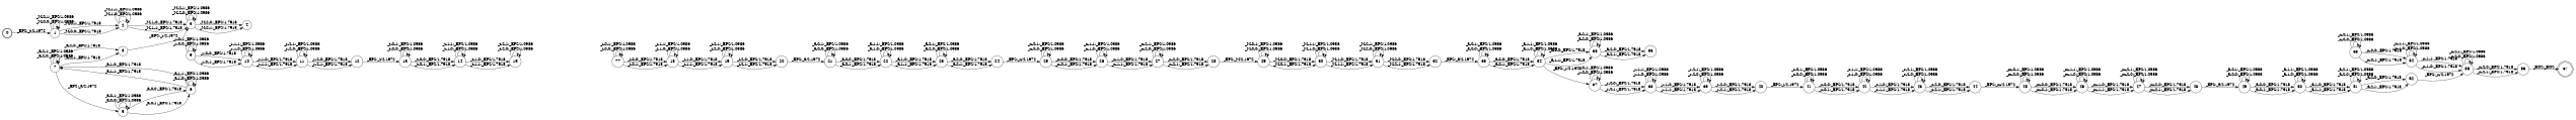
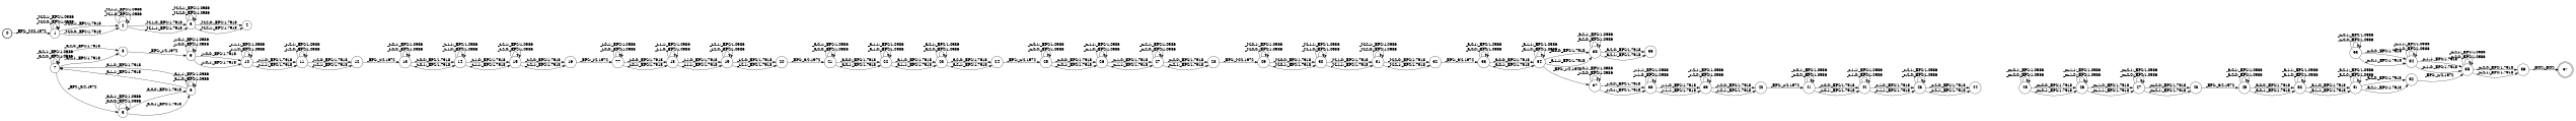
  digraph {
    nodesep=0.25
    rankdir=LR
    ranksep=0.4
    node [fontsize=14 shape=circle style=solid]
    edge [fontsize=14]
    n1 [label=0 style=bold]
    n2 [label=1]
    n3 [label=2]
    n4 [label=3]
    n5 [label=4]
    n6 [label=5]
    n7 [label=6]
    n8 [label=7]
    n9 [label=8]
    n10 [label=9]
    n11 [label=10]
    n12 [label=11]
    n13 [label=12]
    n14 [label=13]
    n15 [label=14]
    n16 [label=15]
+   n17 [label=16]
    n18 [label=77]
    n19 [label=18]
    n20 [label=19]
    n21 [label=20]
    n22 [label=21]
    n23 [label=22]
    n24 [label=23]
    n25 [label=24]
    n26 [label=25]
    n27 [label=26]
    n28 [label=27]
    n29 [label=28]
    n30 [label=29]
    n31 [label=30]
    n32 [label=31]
    n33 [label=32]
    n34 [label=33]
    n35 [label=34]
    n36 [label=35]
    n37 [label=37]
    n38 [label=36]
    n39 [label=38]
    n40 [label=39]
    n41 [label=40]
    n42 [label=41]
    n43 [label=42]
    n44 [label=43]
    n45 [label=44]
    n46 [label=45]
    n47 [label=46]
    n48 [label=47]
    n49 [label=48]
    n50 [label=49]
    n51 [label=50]
    n52 [label=51]
    n53 [label=52]
    n54 [label=55]
    n55 [label=53]
    n56 [label=54]
    n57 [label=56]
    n58 [label=57 shape=doublecircle]
-   n1 -> n2 [label="_EPS:_t/2.1972"]
+   n1 -> n2 [label="_EPS:_M/2.1972"]
    n2 -> n2 [label="_M-0-0:_EPS/1.0986"]
    n2 -> n2 [label="_M-0-1:_EPS/1.0986"]
    n2 -> n3 [label="_M-0-0:_EPS/1.7918"]
    n2 -> n3 [label="_M-0-1:_EPS/1.7918"]
    n3 -> n3 [label="_M-1-0:_EPS/1.0986"]
    n3 -> n3 [label="_M-1-1:_EPS/1.0986"]
    n3 -> n4 [label="_M-1-0:_EPS/1.7918"]
    n3 -> n4 [label="_M-1-1:_EPS/1.7918"]
    n4 -> n4 [label="_M-2-0:_EPS/1.0986"]
    n4 -> n4 [label="_M-2-1:_EPS/1.0986"]
    n4 -> n5 [label="_M-2-0:_EPS/1.7918"]
    n4 -> n5 [label="_M-2-1:_EPS/1.7918"]
    n6 -> n6 [label="_a-0-0:_EPS/1.0986"]
    n6 -> n6 [label="_a-0-1:_EPS/1.0986"]
    n6 -> n7 [label="_a-0-0:_EPS/1.7918"]
    n6 -> n7 [label="_a-0-1:_EPS/1.7918"]
    n7 -> n7 [label="_a-1-0:_EPS/1.0986"]
    n7 -> n7 [label="_a-1-1:_EPS/1.0986"]
    n7 -> n8 [label="_a-1-0:_EPS/1.7918"]
    n7 -> n8 [label="_a-1-1:_EPS/1.7918"]
    n8 -> n6 [label="_EPS:_a/2.1972"]
    n8 -> n8 [label="_a-2-0:_EPS/1.0986"]
    n8 -> n8 [label="_a-2-1:_EPS/1.0986"]
    n8 -> n9 [label="_a-2-0:_EPS/1.7918"]
    n8 -> n9 [label="_a-2-1:_EPS/1.7918"]
-   n9 -> n4 [label="_EPS:_r/2.1972"]
+   n9 -> n10 [label="_EPS:_r/2.1972"]
    n10 -> n10 [label="_r-0-0:_EPS/1.0986"]
    n10 -> n10 [label="_r-0-1:_EPS/1.0986"]
    n10 -> n11 [label="_r-0-0:_EPS/1.7918"]
    n10 -> n11 [label="_r-0-1:_EPS/1.7918"]
    n11 -> n11 [label="_r-1-0:_EPS/1.0986"]
    n11 -> n11 [label="_r-1-1:_EPS/1.0986"]
    n11 -> n12 [label="_r-1-0:_EPS/1.7918"]
    n11 -> n12 [label="_r-1-1:_EPS/1.7918"]
    n12 -> n12 [label="_r-2-0:_EPS/1.0986"]
    n12 -> n12 [label="_r-2-1:_EPS/1.0986"]
    n12 -> n13 [label="_r-2-0:_EPS/1.7918"]
    n12 -> n13 [label="_r-2-1:_EPS/1.7918"]
    n13 -> n14 [label="_EPS:_t/2.1972"]
    n14 -> n14 [label="_t-0-0:_EPS/1.0986"]
    n14 -> n14 [label="_t-0-1:_EPS/1.0986"]
    n14 -> n15 [label="_t-0-0:_EPS/1.7918"]
    n14 -> n15 [label="_t-0-1:_EPS/1.7918"]
    n15 -> n15 [label="_t-1-0:_EPS/1.0986"]
    n15 -> n15 [label="_t-1-1:_EPS/1.0986"]
    n15 -> n16 [label="_t-1-0:_EPS/1.7918"]
    n15 -> n16 [label="_t-1-1:_EPS/1.7918"]
    n16 -> n16 [label="_t-2-0:_EPS/1.0986"]
    n16 -> n16 [label="_t-2-1:_EPS/1.0986"]
+   n16 -> n17 [label="_t-2-0:_EPS/1.7918"]
+   n16 -> n17 [label="_t-2-1:_EPS/1.7918"]
+   n17 -> n18 [label="_EPS:_i/2.1972"]
    n18 -> n18 [label="_i-0-0:_EPS/1.0986"]
    n18 -> n18 [label="_i-0-1:_EPS/1.0986"]
    n18 -> n19 [label="_i-0-0:_EPS/1.7918"]
    n18 -> n19 [label="_i-0-1:_EPS/1.7918"]
    n19 -> n19 [label="_i-1-0:_EPS/1.0986"]
    n19 -> n19 [label="_i-1-1:_EPS/1.0986"]
    n19 -> n20 [label="_i-1-0:_EPS/1.7918"]
    n19 -> n20 [label="_i-1-1:_EPS/1.7918"]
    n20 -> n20 [label="_i-2-0:_EPS/1.0986"]
    n20 -> n20 [label="_i-2-1:_EPS/1.0986"]
    n20 -> n21 [label="_i-2-0:_EPS/1.7918"]
    n20 -> n21 [label="_i-2-1:_EPS/1.7918"]
    n21 -> n22 [label="_EPS:_a/2.1972"]
    n22 -> n22 [label="_a-0-0:_EPS/1.0986"]
    n22 -> n22 [label="_a-0-1:_EPS/1.0986"]
    n22 -> n23 [label="_a-0-0:_EPS/1.7918"]
    n22 -> n23 [label="_a-0-1:_EPS/1.7918"]
    n23 -> n23 [label="_a-1-0:_EPS/1.0986"]
    n23 -> n23 [label="_a-1-1:_EPS/1.0986"]
    n23 -> n24 [label="_a-1-0:_EPS/1.7918"]
    n23 -> n24 [label="_a-1-1:_EPS/1.7918"]
    n24 -> n24 [label="_a-2-0:_EPS/1.0986"]
    n24 -> n24 [label="_a-2-1:_EPS/1.0986"]
    n24 -> n25 [label="_a-2-0:_EPS/1.7918"]
    n24 -> n25 [label="_a-2-1:_EPS/1.7918"]
    n25 -> n26 [label="_EPS:_n/2.1972"]
    n26 -> n26 [label="_n-0-0:_EPS/1.0986"]
    n26 -> n26 [label="_n-0-1:_EPS/1.0986"]
    n26 -> n27 [label="_n-0-0:_EPS/1.7918"]
    n26 -> n27 [label="_n-0-1:_EPS/1.7918"]
    n27 -> n27 [label="_n-1-0:_EPS/1.0986"]
    n27 -> n27 [label="_n-1-1:_EPS/1.0986"]
    n27 -> n28 [label="_n-1-0:_EPS/1.7918"]
    n27 -> n28 [label="_n-1-1:_EPS/1.7918"]
    n28 -> n28 [label="_n-2-0:_EPS/1.0986"]
    n28 -> n28 [label="_n-2-1:_EPS/1.0986"]
    n28 -> n29 [label="_n-2-0:_EPS/1.7918"]
    n28 -> n29 [label="_n-2-1:_EPS/1.7918"]
    n29 -> n30 [label="_EPS:_M/2.1972"]
    n30 -> n30 [label="_M-0-0:_EPS/1.0986"]
    n30 -> n30 [label="_M-0-1:_EPS/1.0986"]
    n30 -> n31 [label="_M-0-0:_EPS/1.7918"]
    n30 -> n31 [label="_M-0-1:_EPS/1.7918"]
    n31 -> n31 [label="_M-1-0:_EPS/1.0986"]
    n31 -> n31 [label="_M-1-1:_EPS/1.0986"]
    n31 -> n32 [label="_M-1-0:_EPS/1.7918"]
    n31 -> n32 [label="_M-1-1:_EPS/1.7918"]
    n32 -> n32 [label="_M-2-0:_EPS/1.0986"]
    n32 -> n32 [label="_M-2-1:_EPS/1.0986"]
    n32 -> n33 [label="_M-2-0:_EPS/1.7918"]
    n32 -> n33 [label="_M-2-1:_EPS/1.7918"]
    n33 -> n34 [label="_EPS:_a/2.1972"]
    n34 -> n34 [label="_a-0-0:_EPS/1.0986"]
    n34 -> n34 [label="_a-0-1:_EPS/1.0986"]
    n34 -> n35 [label="_a-0-0:_EPS/1.7918"]
    n34 -> n35 [label="_a-0-1:_EPS/1.7918"]
    n35 -> n35 [label="_a-1-0:_EPS/1.0986"]
    n35 -> n35 [label="_a-1-1:_EPS/1.0986"]
    n35 -> n36 [label="_a-1-0:_EPS/1.7918"]
    n35 -> n36 [label="_a-1-1:_EPS/1.7918"]
    n35 -> n37 [label="_EPS:_r/2.1972"]
    n36 -> n36 [label="_a-2-0:_EPS/1.0986"]
    n36 -> n36 [label="_a-2-1:_EPS/1.0986"]
    n36 -> n38 [label="_a-2-0:_EPS/1.7918"]
    n36 -> n38 [label="_a-2-1:_EPS/1.7918"]
    n37 -> n37 [label="_r-0-0:_EPS/1.0986"]
    n37 -> n37 [label="_r-0-1:_EPS/1.0986"]
    n37 -> n39 [label="_r-0-0:_EPS/1.7918"]
    n37 -> n39 [label="_r-0-1:_EPS/1.7918"]
    n39 -> n39 [label="_r-1-0:_EPS/1.0986"]
    n39 -> n39 [label="_r-1-1:_EPS/1.0986"]
    n39 -> n40 [label="_r-1-0:_EPS/1.7918"]
    n39 -> n40 [label="_r-1-1:_EPS/1.7918"]
    n40 -> n40 [label="_r-2-0:_EPS/1.0986"]
    n40 -> n40 [label="_r-2-1:_EPS/1.0986"]
    n40 -> n41 [label="_r-2-0:_EPS/1.7918"]
    n40 -> n41 [label="_r-2-1:_EPS/1.7918"]
-   n41 -> n42 [label="_EPS:_i/2.1972"]
+   n41 -> n42 [label="_EPS:_s/2.1972"]
    n42 -> n42 [label="_s-0-0:_EPS/1.0986"]
    n42 -> n42 [label="_s-0-1:_EPS/1.0986"]
    n42 -> n43 [label="_s-0-0:_EPS/1.7918"]
    n42 -> n43 [label="_s-0-1:_EPS/1.7918"]
    n43 -> n43 [label="_s-1-0:_EPS/1.0986"]
    n43 -> n43 [label="_s-1-1:_EPS/1.0986"]
    n43 -> n44 [label="_s-1-0:_EPS/1.7918"]
    n43 -> n44 [label="_s-1-1:_EPS/1.7918"]
    n44 -> n44 [label="_s-2-0:_EPS/1.0986"]
    n44 -> n44 [label="_s-2-1:_EPS/1.0986"]
    n44 -> n45 [label="_s-2-0:_EPS/1.7918"]
    n44 -> n45 [label="_s-2-1:_EPS/1.7918"]
-   n45 -> n46 [label="_EPS:_m/2.1972"]
    n46 -> n46 [label="_m-0-0:_EPS/1.0986"]
    n46 -> n46 [label="_m-0-1:_EPS/1.0986"]
    n46 -> n47 [label="_m-0-0:_EPS/1.7918"]
    n46 -> n47 [label="_m-0-1:_EPS/1.7918"]
    n47 -> n47 [label="_m-1-0:_EPS/1.0986"]
    n47 -> n47 [label="_m-1-1:_EPS/1.0986"]
    n47 -> n48 [label="_m-1-0:_EPS/1.7918"]
    n47 -> n48 [label="_m-1-1:_EPS/1.7918"]
    n48 -> n48 [label="_m-2-0:_EPS/1.0986"]
    n48 -> n48 [label="_m-2-1:_EPS/1.0986"]
    n48 -> n49 [label="_m-2-0:_EPS/1.7918"]
    n48 -> n49 [label="_m-2-1:_EPS/1.7918"]
    n49 -> n50 [label="_EPS:_a/2.1972"]
    n50 -> n50 [label="_a-0-0:_EPS/1.0986"]
    n50 -> n50 [label="_a-0-1:_EPS/1.0986"]
    n50 -> n51 [label="_a-0-0:_EPS/1.7918"]
    n50 -> n51 [label="_a-0-1:_EPS/1.7918"]
    n51 -> n51 [label="_a-1-0:_EPS/1.0986"]
    n51 -> n51 [label="_a-1-1:_EPS/1.0986"]
    n51 -> n52 [label="_a-1-0:_EPS/1.7918"]
    n51 -> n52 [label="_a-1-1:_EPS/1.7918"]
    n52 -> n52 [label="_a-2-0:_EPS/1.0986"]
    n52 -> n52 [label="_a-2-1:_EPS/1.0986"]
    n52 -> n53 [label="_a-2-0:_EPS/1.7918"]
    n52 -> n53 [label="_a-2-1:_EPS/1.7918"]
    n53 -> n54 [label="_EPS:_n/2.1972"]
    n54 -> n54 [label="_n-2-0:_EPS/1.0986"]
    n54 -> n54 [label="_n-2-1:_EPS/1.0986"]
    n54 -> n57 [label="_n-2-0:_EPS/1.7918"]
    n54 -> n57 [label="_n-2-1:_EPS/1.7918"]
    n55 -> n55 [label="_n-0-0:_EPS/1.0986"]
    n55 -> n55 [label="_n-0-1:_EPS/1.0986"]
    n55 -> n56 [label="_n-0-0:_EPS/1.7918"]
    n55 -> n56 [label="_n-0-1:_EPS/1.7918"]
    n56 -> n54 [label="_n-1-0:_EPS/1.7918"]
    n56 -> n54 [label="_n-1-1:_EPS/1.7918"]
    n56 -> n56 [label="_n-1-0:_EPS/1.0986"]
    n56 -> n56 [label="_n-1-1:_EPS/1.0986"]
    n57 -> n58 [label="_EOS:_EOS"]
  }
